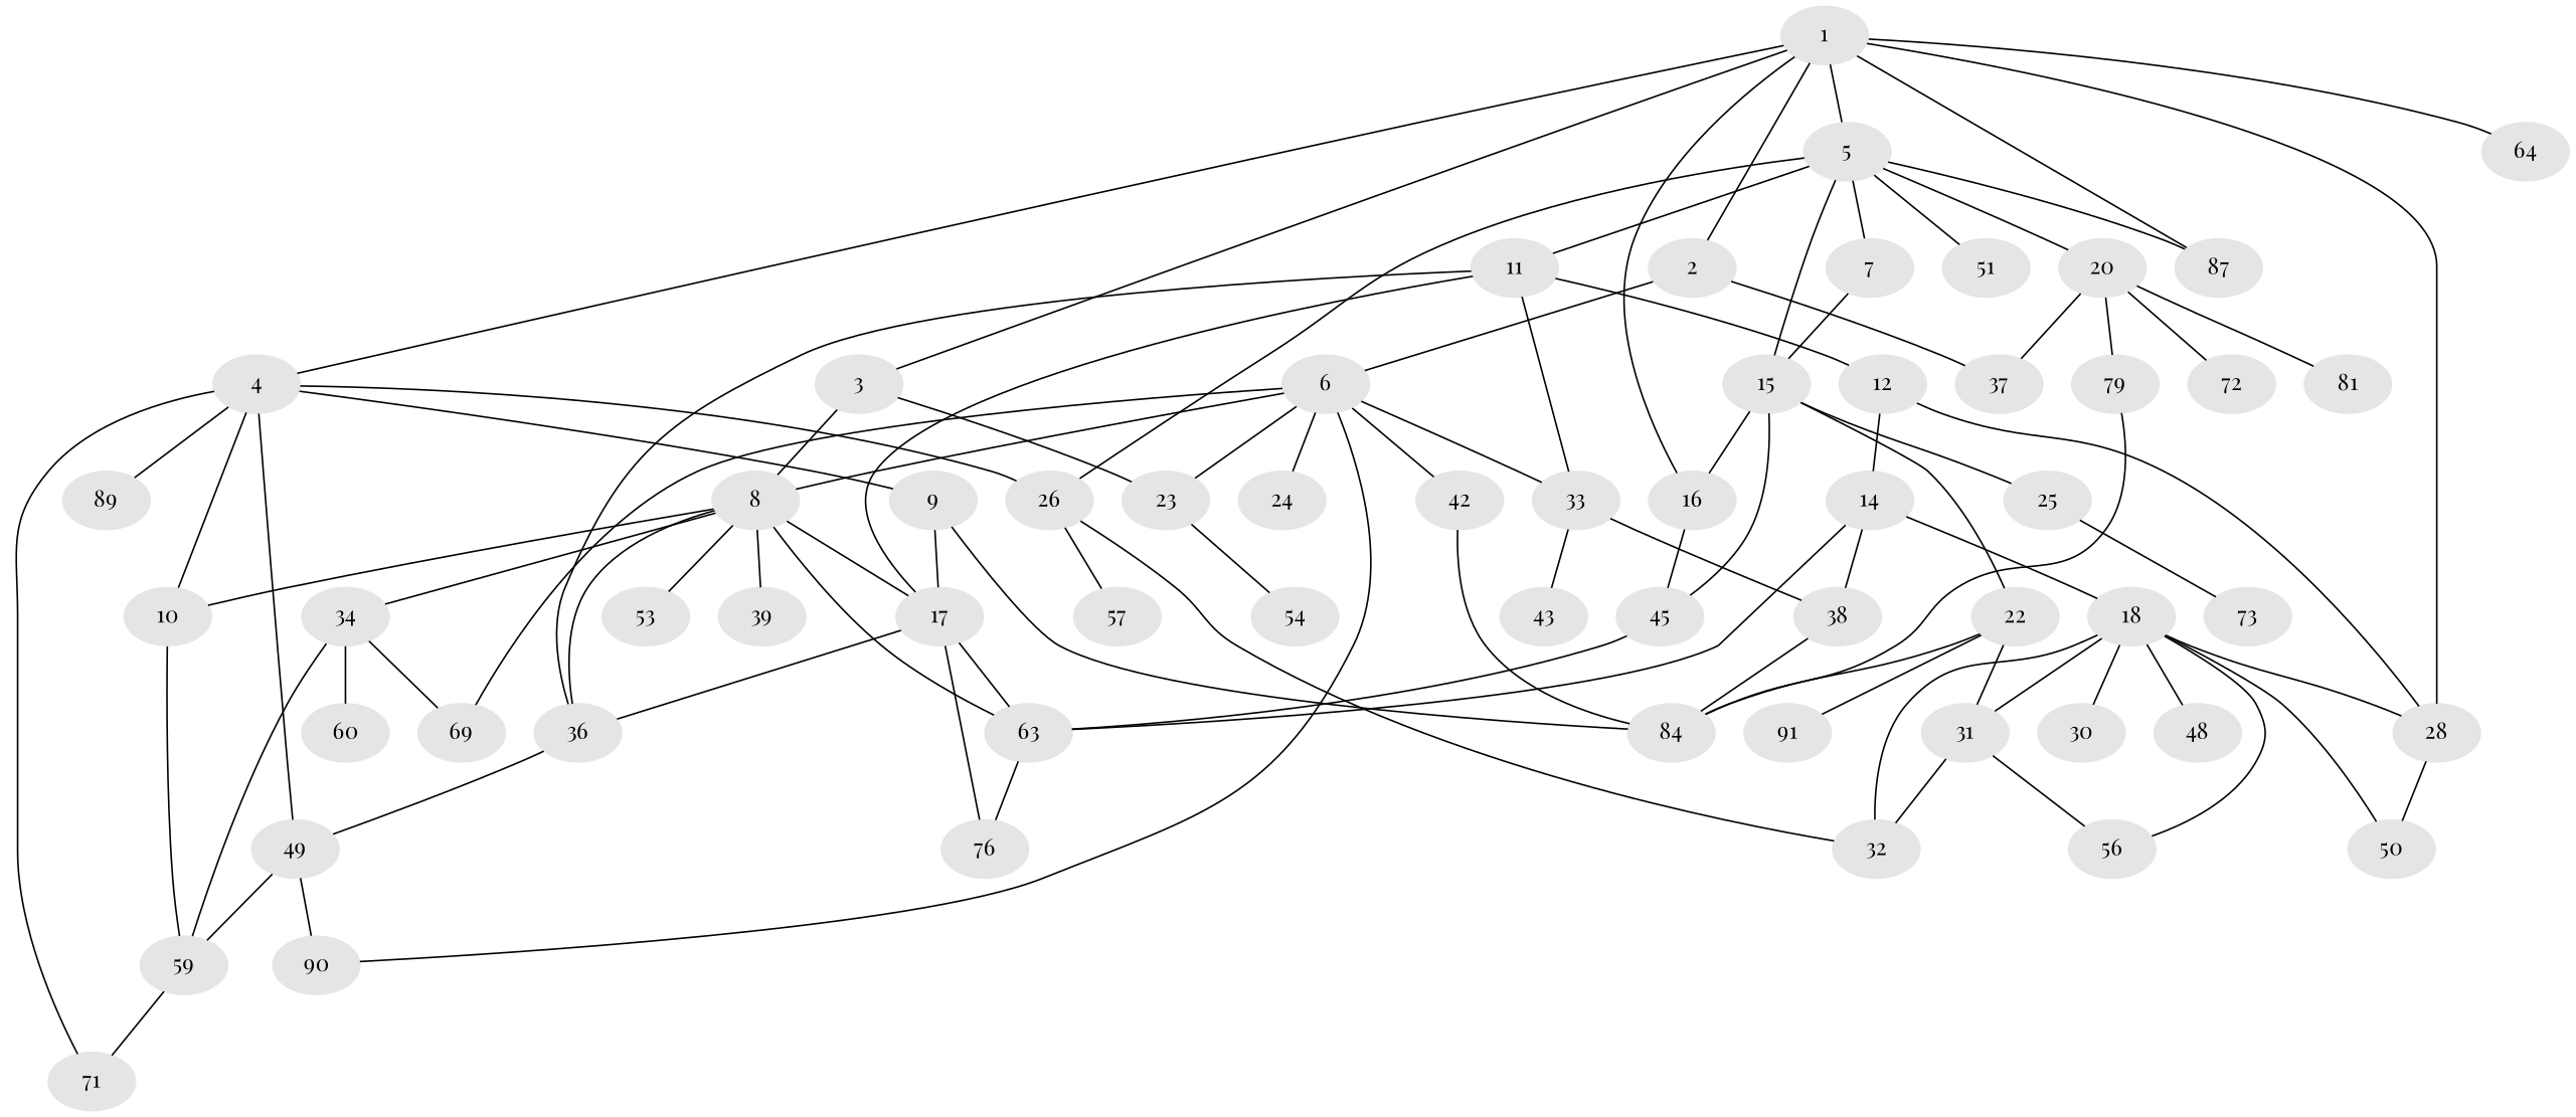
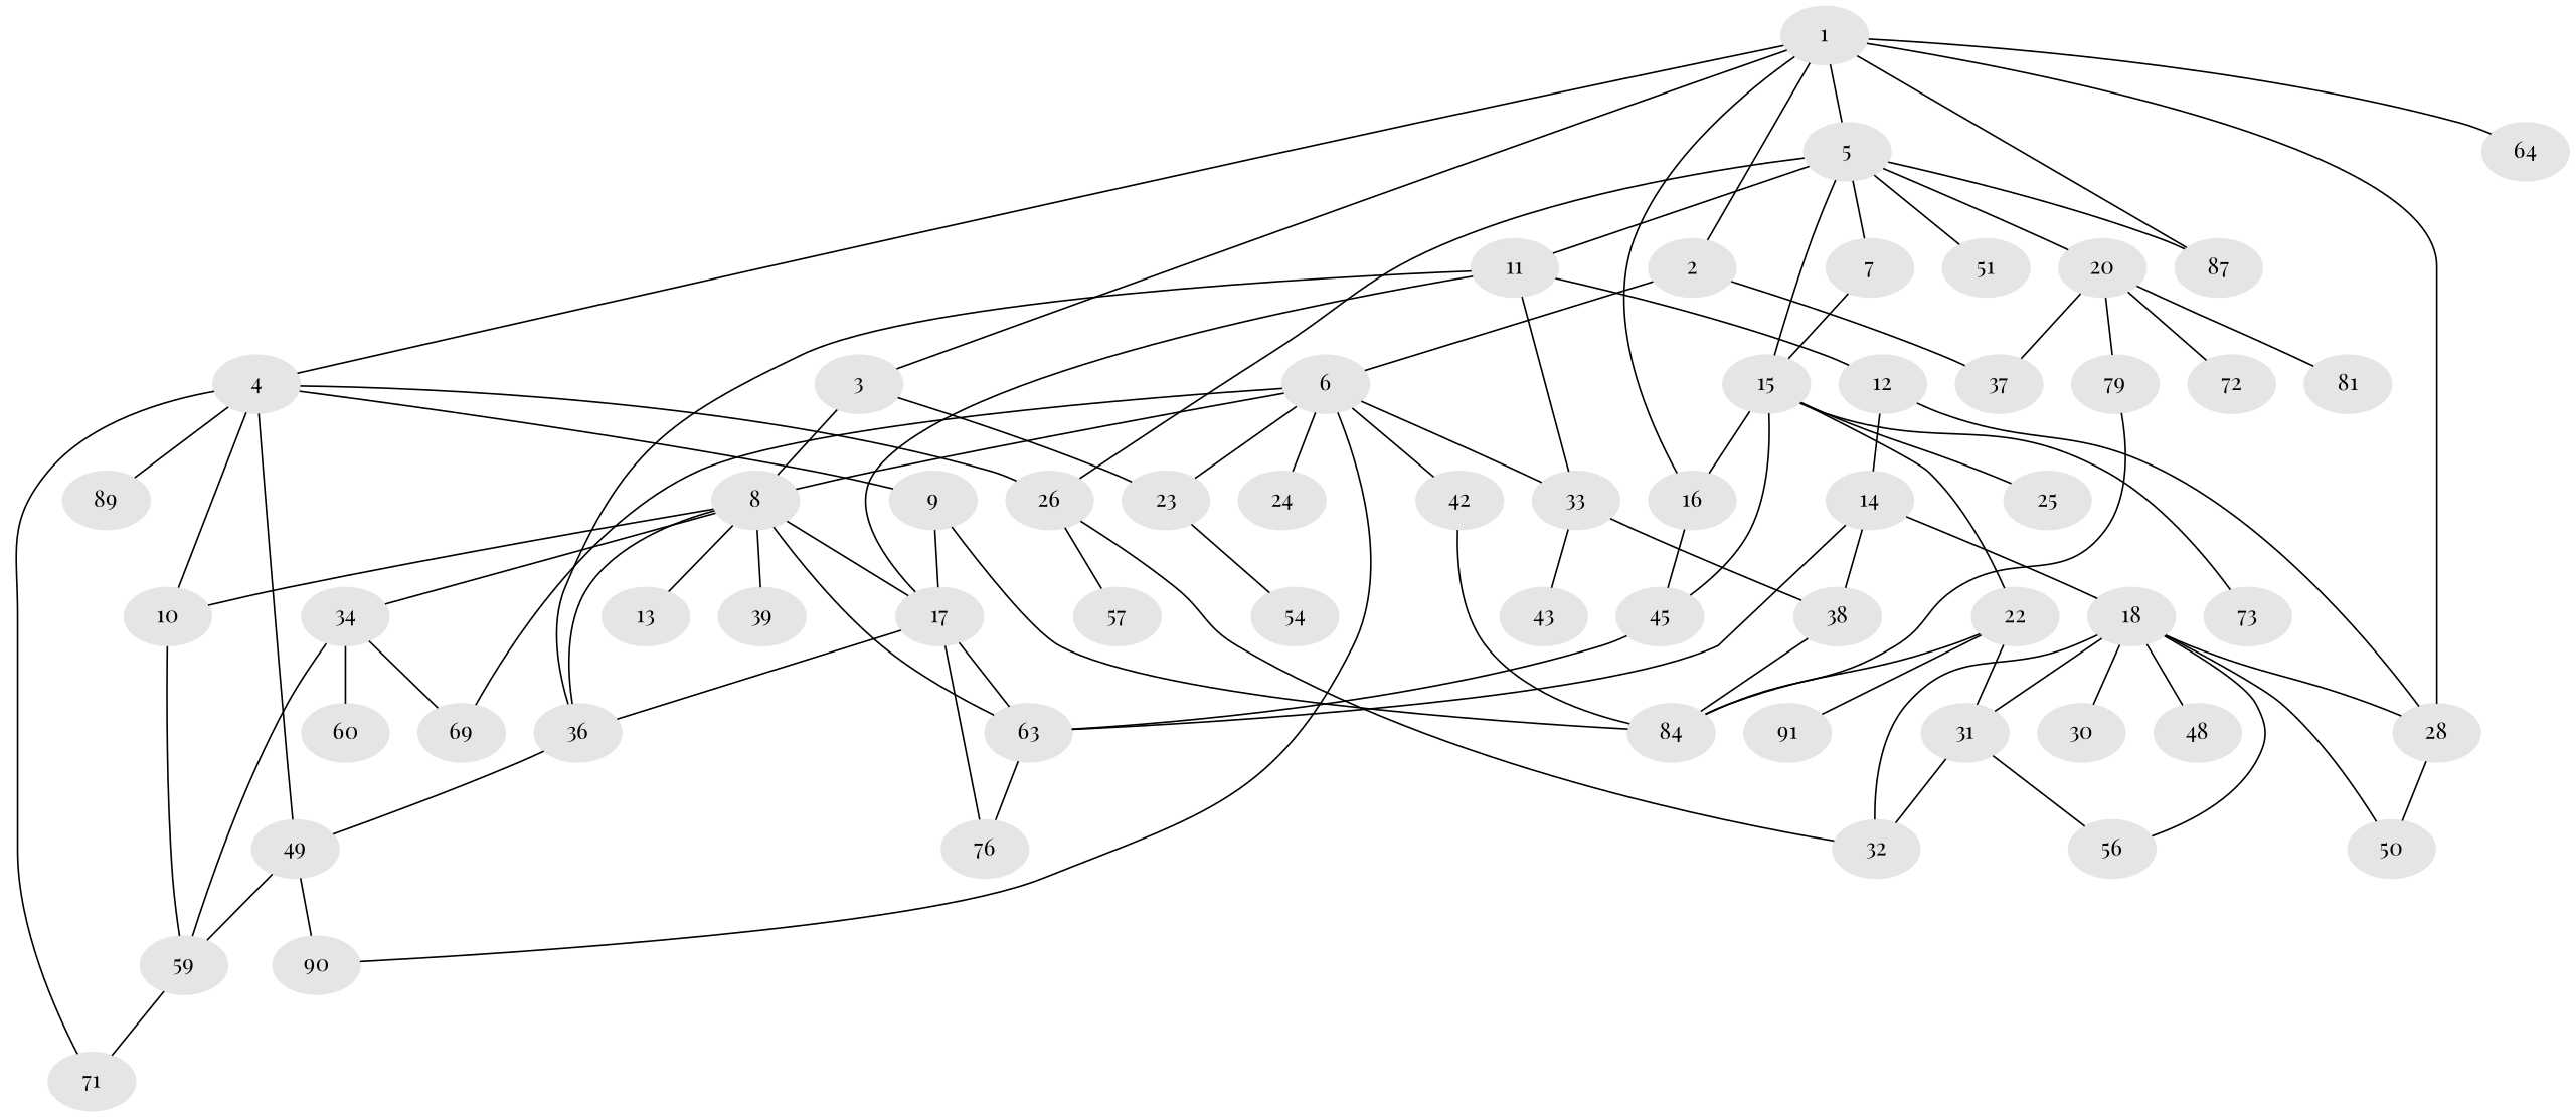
  graph {
    fontname="Playfair Display"
    node [color=gray90 fontname="Playfair Display" style=filled]
    edge [fontname="Playfair Display"]
    1 [super="+74"]
    2 [super="+21"]
    3
    4 [super="+40"]
    5 [super="+58"]
    16 [super="+92"]
    28 [super="+41"]
    64
    87
    6 [super="+27"]
    37
    8 [super="+29"]
    23 [super="+47"]
    9 [super="+62"]
    10 [super="+35"]
    26 [super="+53"]
    49 [super="+55"]
    71 [super="+80"]
    89
    7
    11 [super="+66"]
    15 [super="+78"]
    20 [super="+65"]
    51
    45 [super="+94"]
    50
    24
    33 [super="+44"]
    42
    69
    90
-   13 [super="+61" label=53]
+   13 [super="+61"]
    17 [super="+67"]
    34 [super="+88"]
    36 [super="+85"]
    39
    63 [super="+75"]
    54 [super="+86"]
    84 [super="+93"]
    59 [super="+70"]
    32 [super="+95"]
    57
    12 [super="+46"]
    22 [super="+77"]
    25
    73
    72
    79
    81
    38
    43
    76 [super="+83"]
    60
    14 [super="+52"]
    18 [super="+19"]
    30
    31 [super="+82"]
    48
    56 [super="+68"]
    91
    1 -- 2
    1 -- 3
    1 -- 4
    1 -- 5
    1 -- 16
    1 -- 28
    1 -- 64
    1 -- 87
    2 -- 6
    2 -- 37
    3 -- 8
    3 -- 23
    4 -- 9
    4 -- 10
    4 -- 26
    4 -- 49
    4 -- 71
    4 -- 89
    5 -- 87
    5 -- 26
    5 -- 7
    5 -- 11
    5 -- 15
    5 -- 20
    5 -- 51
    16 -- 45
    28 -- 50
    6 -- 8
    6 -- 23
    6 -- 24
    6 -- 33
    6 -- 42
    6 -- 69
    6 -- 90
    8 -- 10
    8 -- 13
    8 -- 17
    8 -- 34
    8 -- 36
    8 -- 39
    8 -- 63
    23 -- 54
    9 -- 17
    9 -- 84
    10 -- 59
    26 -- 32
    26 -- 57
    49 -- 90
    49 -- 59
    7 -- 15
    11 -- 33
    11 -- 17
    11 -- 36
    11 -- 12
    15 -- 16
    15 -- 45
    15 -- 22
    15 -- 25
-   25 -- 73
+   15 -- 73
    20 -- 37
    20 -- 72
    20 -- 79
    20 -- 81
    45 -- 63
    33 -- 38
    33 -- 43
    42 -- 84
    17 -- 36
    17 -- 63
    17 -- 76
    34 -- 69
    34 -- 59
    34 -- 60
    36 -- 49
    63 -- 76
    59 -- 71
    12 -- 28
    12 -- 14
    22 -- 84
    22 -- 31
    22 -- 91
    79 -- 84
    38 -- 84
    14 -- 63
    14 -- 38
    14 -- 18
    18 -- 28
    18 -- 50
    18 -- 32
    18 -- 30
    18 -- 31
    18 -- 48
    18 -- 56
    31 -- 32
    31 -- 56
  }
